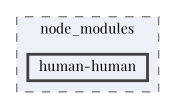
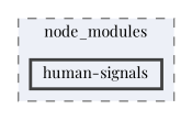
  digraph {
    compound=true
    fontname="Playfair Display"
-   n1 [color=grey25 fillcolor="#edf0f7" fontname="Playfair Display" fontsize=10 height=0.2 label="human-human" shape=box style="filled,bold" width=0.4]
+   n1 [color=grey25 fillcolor="#edf0f7" fontname="Playfair Display" fontsize=10 height=0.2 label="human-signals" shape=box style="filled,bold" width=0.4]
    subgraph cluster_1 {
      bgcolor="#edf0f7"
      fontsize=10
      label=node_modules
      pencolor=grey50
      style="filled,dashed"
      n1
    }
  }
